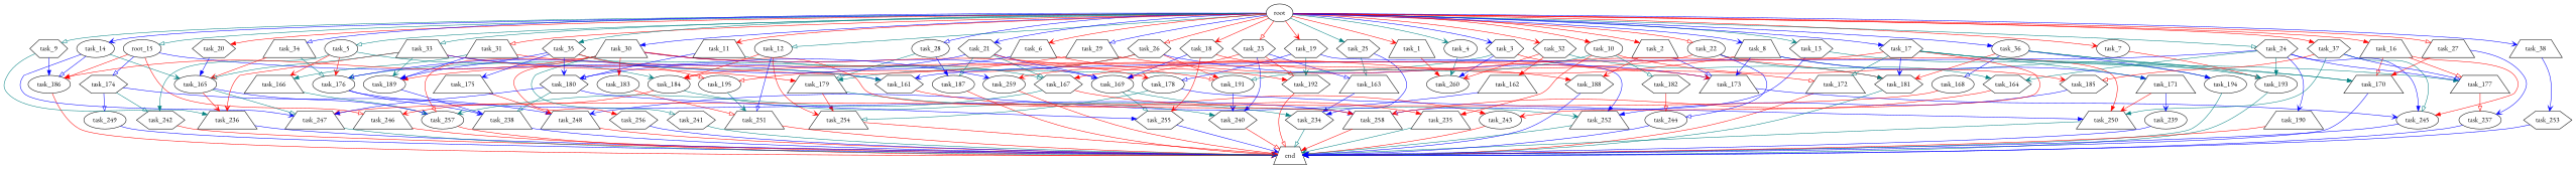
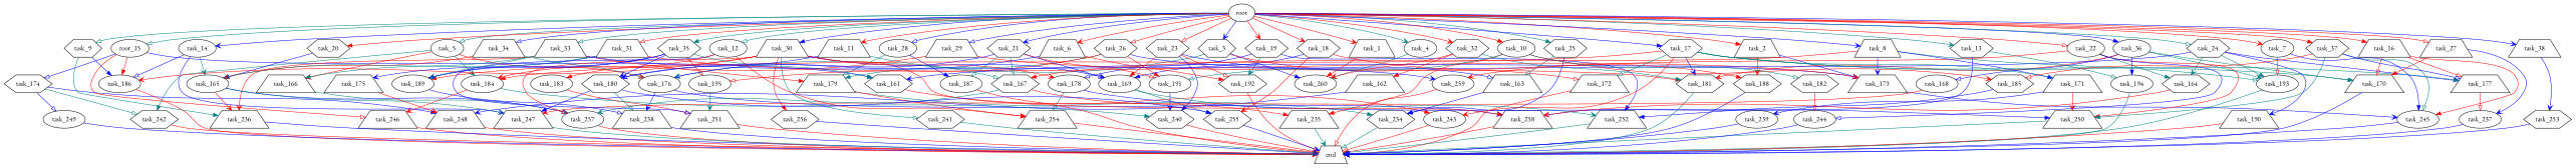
  digraph {
    fontname="EB Garamond"
    node [fontname="EB Garamond" shape=trapezium]
    edge [arrowhead=vee color=red fontname="EB Garamond"]
    task_162
    task_248
    end
    task_189 [shape=ellipse]
    task_238
    task_260 [shape=ellipse]
    task_240 [shape=hexagon]
    n8 [label=root_15 shape=ellipse]
    task_161 [shape=hexagon]
    task_174 [shape=hexagon]
    task_186 [shape=ellipse]
    task_246
    task_243 [shape=ellipse]
    task_249 [shape=ellipse]
    task_242 [shape=hexagon]
    task_7 [shape=ellipse]
    task_193 [shape=ellipse]
    task_245 [shape=ellipse]
    task_9 [shape=hexagon]
    task_236
    task_234 [shape=hexagon]
    task_163
    task_183 [shape=ellipse]
    task_251
    task_4 [shape=ellipse]
    task_179
    task_254
    task_257 [shape=ellipse]
    task_166
    task_13 [shape=hexagon]
    task_194 [shape=ellipse]
    task_258
    task_14 [shape=ellipse]
    task_165 [shape=ellipse]
    task_247
    task_253 [shape=hexagon]
    task_3 [shape=hexagon]
    task_172
    task_176 [shape=ellipse]
    task_235
    task_5 [shape=ellipse]
    task_184 [shape=ellipse]
    task_192 [shape=hexagon]
    task_169 [shape=ellipse]
    task_255 [shape=hexagon]
    task_252
    task_20 [shape=hexagon]
    task_26 [shape=hexagon]
    task_191 [shape=ellipse]
    task_195 [shape=ellipse]
    task_173
    task_28 [shape=ellipse]
    task_187 [shape=ellipse]
    task_19 [shape=hexagon]
    task_178 [shape=ellipse]
    task_250
    task_175
    task_2
    task_188 [shape=hexagon]
    task_185 [shape=hexagon]
    task_25 [shape=hexagon]
    task_190
    task_36 [shape=ellipse]
    task_170
    task_168 [shape=ellipse]
    task_181 [shape=hexagon]
    task_31
    task_23 [shape=hexagon]
    task_164 [shape=hexagon]
    task_237 [shape=ellipse]
    task_29
    task_1
    task_30
    task_256 [shape=hexagon]
    task_241 [shape=hexagon]
    task_239 [shape=ellipse]
    task_171
    task_244 [shape=ellipse]
    task_24 [shape=hexagon]
    task_177
    task_18 [shape=hexagon]
    task_167 [shape=hexagon]
    task_32 [shape=hexagon]
    task_12 [shape=ellipse]
    task_22 [shape=ellipse]
    task_259 [shape=ellipse]
    task_21 [shape=hexagon]
    task_16
    task_8
    task_34
    task_180 [shape=hexagon]
    root [shape=ellipse]
    task_17 [shape=hexagon]
    task_10 [shape=ellipse]
    task_27
    task_6
    task_37 [shape=hexagon]
    task_35 [shape=hexagon]
    task_33
    task_38
    task_11
    task_182 [shape=hexagon]
    task_162 -> task_248 [color=blue]
    task_248 -> end
    task_189 -> task_238 [arrowhead=onormal color=blue]
    task_238 -> end [arrowhead=onormal color=blue]
    task_240 -> end [arrowhead=onormal]
    n8 -> task_161 [arrowhead=normal color=blue]
    n8 -> task_174 [arrowhead=onormal color=blue]
    n8 -> task_186 [arrowhead=normal]
    n8 -> task_246 [arrowhead=onormal]
    task_161 -> task_243 [arrowhead=normal]
    task_174 -> task_248 [arrowhead=normal color=blue]
    task_174 -> task_249 [arrowhead=onormal color=blue]
    task_174 -> task_242 [arrowhead=onormal color=teal]
    task_186 -> end [arrowhead=normal]
    task_246 -> end [arrowhead=onormal]
    task_243 -> end [arrowhead=onormal]
    task_249 -> end [arrowhead=normal color=blue]
    task_242 -> end [arrowhead=normal]
    task_7 -> task_193 [arrowhead=onormal]
-   task_24 -> task_245 [arrowhead=normal color=blue]
+   task_7 -> task_245 [arrowhead=normal color=blue]
    task_193 -> end [arrowhead=normal color=teal]
    task_245 -> end [color=blue]
    task_9 -> task_186 [arrowhead=normal color=blue]
    task_9 -> task_236 [arrowhead=normal color=teal]
    task_236 -> end [arrowhead=onormal color=blue]
    task_234 -> end [arrowhead=onormal color=teal]
    task_163 -> task_234 [arrowhead=normal color=blue]
    task_183 -> task_251 [arrowhead=onormal]
    task_251 -> end [arrowhead=normal]
    task_4 -> task_260 [color=teal]
    task_179 -> task_234 [arrowhead=normal color=teal]
    task_179 -> task_254 [arrowhead=normal]
    task_254 -> end [arrowhead=normal]
    task_257 -> end
    task_166 -> task_257 [color=teal]
    task_13 -> task_194 [arrowhead=onormal color=teal]
    task_13 -> task_258 [arrowhead=onormal color=blue]
    task_194 -> end [arrowhead=onormal color=teal]
    task_258 -> end [arrowhead=normal]
    task_14 -> task_186 [arrowhead=onormal color=blue]
    task_14 -> task_165 [color=teal]
    task_14 -> task_247 [color=blue]
    task_165 -> task_236
    task_165 -> task_257 [arrowhead=onormal color=blue]
    task_165 -> task_247 [arrowhead=onormal color=teal]
    task_247 -> end [arrowhead=onormal color=teal]
    task_253 -> end [color=blue]
    task_3 -> task_260 [arrowhead=normal color=blue]
    task_3 -> task_172 [arrowhead=onormal]
    task_3 -> task_176 [color=teal]
    task_172 -> end [arrowhead=onormal]
    task_176 -> task_238 [color=blue]
    task_176 -> task_258 [color=blue]
    task_235 -> end [color=teal]
    task_5 -> task_242 [arrowhead=normal color=teal]
    task_5 -> task_166
    task_5 -> task_176
    task_5 -> task_184 [color=teal]
    task_184 -> task_240 [arrowhead=normal color=teal]
    task_184 -> task_246
    task_192 -> end [arrowhead=onormal]
    task_169 -> task_255 [arrowhead=onormal color=teal]
    task_169 -> task_252 [color=teal]
    task_255 -> end [color=blue]
    task_252 -> end [arrowhead=onormal color=teal]
    task_20 -> task_165 [arrowhead=normal color=blue]
    task_26 -> task_179 [arrowhead=normal color=teal]
    task_26 -> task_191 [arrowhead=normal]
    task_26 -> task_195 [arrowhead=onormal]
    task_26 -> task_173 [color=blue]
    task_191 -> task_240 [color=blue]
    task_195 -> task_251 [color=teal]
    task_173 -> task_245 [color=blue]
    task_28 -> task_179 [arrowhead=onormal color=teal]
    task_28 -> task_187 [arrowhead=normal color=blue]
    task_187 -> end
    task_19 -> task_192 [color=teal]
    task_19 -> task_252 [arrowhead=normal color=blue]
    task_19 -> task_178 [arrowhead=onormal color=blue]
    task_178 -> task_254 [arrowhead=onormal color=teal]
    task_178 -> task_250 [arrowhead=normal color=blue]
    task_250 -> end [arrowhead=onormal color=teal]
    task_175 -> task_248
    task_2 -> task_173 [arrowhead=onormal color=blue]
    task_2 -> task_188
    task_188 -> end [color=blue]
    task_185 -> task_252 [arrowhead=normal color=blue]
    task_25 -> task_234 [arrowhead=normal color=blue]
    task_25 -> task_163 [arrowhead=onormal color=teal]
    task_190 -> end [arrowhead=normal]
    task_36 -> task_193 [color=teal]
    task_36 -> task_194 [arrowhead=normal color=blue]
    task_36 -> task_170 [arrowhead=onormal color=teal]
    task_36 -> task_168 [arrowhead=onormal color=blue]
    task_36 -> task_181
    task_170 -> end [color=blue]
    task_168 -> task_247
    task_181 -> end [arrowhead=normal color=teal]
    task_31 -> task_189 [color=blue]
    task_31 -> task_166 [arrowhead=normal color=teal]
    task_31 -> task_173
    task_23 -> task_240 [arrowhead=normal color=blue]
    task_23 -> task_163 [arrowhead=onormal color=blue]
    task_23 -> task_192 [arrowhead=onormal]
    task_23 -> task_169 [arrowhead=normal]
    task_164 -> task_258
    task_237 -> end [arrowhead=normal color=blue]
    task_29 -> task_189 [arrowhead=normal]
    task_29 -> task_181 [arrowhead=normal]
    task_1 -> task_260 [arrowhead=normal]
    task_30 -> task_186
    task_30 -> task_183 [arrowhead=normal]
    task_30 -> task_257 [arrowhead=onormal]
    task_30 -> task_258 [arrowhead=normal]
    task_30 -> task_169 [color=blue]
    task_30 -> task_178
    task_30 -> task_256 [arrowhead=normal]
    task_30 -> task_241 [arrowhead=onormal color=teal]
    task_256 -> end [color=blue]
    task_241 -> end [arrowhead=onormal color=teal]
    task_239 -> end [color=blue]
    task_171 -> task_250
    task_171 -> task_239 [color=blue]
    task_244 -> end [color=blue]
    task_24 -> task_161 [color=blue]
    task_24 -> task_193 [arrowhead=normal color=teal]
    task_24 -> task_190 [color=blue]
    task_24 -> task_164 [color=teal]
    task_24 -> task_177 [arrowhead=onormal color=blue]
    task_177 -> task_237 [arrowhead=onormal]
    task_18 -> task_169 [arrowhead=normal color=blue]
    task_18 -> task_255
    task_18 -> task_188 [arrowhead=normal]
    task_167 -> task_257 [color=teal]
    task_167 -> task_235 [arrowhead=normal]
    task_32 -> task_162 [arrowhead=normal]
    task_32 -> task_260
    task_32 -> task_181 [arrowhead=normal color=teal]
    task_12 -> task_251 [arrowhead=onormal color=blue]
    task_12 -> task_254
    task_12 -> task_184
    task_22 -> task_250 [arrowhead=normal]
    task_22 -> task_164 [arrowhead=normal color=teal]
    task_22 -> task_244 [arrowhead=onormal color=blue]
    task_22 -> task_259
    task_259 -> end [arrowhead=onormal]
    task_21 -> task_176 [arrowhead=onormal color=blue]
    task_21 -> task_169 [arrowhead=onormal color=blue]
    task_21 -> task_191 [arrowhead=onormal]
    task_21 -> task_187 [arrowhead=onormal color=teal]
    task_21 -> task_167 [arrowhead=onormal color=teal]
    task_16 -> task_245 [arrowhead=normal]
    task_16 -> task_170 [arrowhead=onormal]
    task_16 -> task_177 [arrowhead=onormal]
    task_8 -> task_193 [arrowhead=onormal color=teal]
    task_8 -> task_173 [color=blue]
    task_8 -> task_171 [arrowhead=normal color=blue]
    task_8 -> task_167 [arrowhead=normal]
    task_34 -> task_165
    task_34 -> task_176 [arrowhead=onormal color=teal]
    task_180 -> task_238 [arrowhead=onormal color=teal]
    task_180 -> task_247 [arrowhead=normal color=blue]
    task_180 -> task_255 [arrowhead=normal color=blue]
    root -> n8 [arrowhead=onormal color=teal]
    root -> task_7
    root -> task_9 [arrowhead=onormal color=teal]
    root -> task_4 [color=teal]
    root -> task_13 [color=teal]
    root -> task_14 [color=blue]
    root -> task_3 [color=blue]
    root -> task_5 [arrowhead=onormal color=teal]
    root -> task_20 [arrowhead=normal]
    root -> task_26 [arrowhead=onormal]
    root -> task_28 [arrowhead=onormal color=blue]
    root -> task_19
    root -> task_2 [arrowhead=normal]
    root -> task_25 [arrowhead=normal color=teal]
    root -> task_36 [arrowhead=normal color=blue]
    root -> task_31 [arrowhead=onormal]
    root -> task_23 [arrowhead=onormal]
    root -> task_29 [arrowhead=onormal color=blue]
    root -> task_1
    root -> task_30 [arrowhead=normal color=blue]
    root -> task_24 [arrowhead=onormal color=teal]
    root -> task_18
    root -> task_32
    root -> task_12 [arrowhead=onormal color=teal]
    root -> task_22 [arrowhead=onormal]
    root -> task_21 [color=blue]
    root -> task_16 [arrowhead=normal]
    root -> task_8 [color=blue]
    root -> task_34 [arrowhead=onormal color=blue]
    root -> task_17 [arrowhead=normal color=blue]
    root -> task_10 [arrowhead=normal]
    root -> task_27 [arrowhead=onormal]
    root -> task_6
    root -> task_37 [arrowhead=normal]
    root -> task_35 [arrowhead=normal color=teal]
    root -> task_33 [arrowhead=onormal color=teal]
    root -> task_38 [color=blue]
    root -> task_11
    task_17 -> task_243
    task_17 -> task_172 [arrowhead=onormal color=teal]
    task_17 -> task_184 [arrowhead=normal]
    task_17 -> task_170 [arrowhead=normal color=teal]
    task_17 -> task_181 [color=blue]
    task_17 -> task_171 [arrowhead=onormal color=teal]
    task_17 -> task_177 [arrowhead=normal color=teal]
    task_10 -> task_235 [arrowhead=normal]
    task_10 -> task_191 [arrowhead=onormal color=teal]
    task_10 -> task_185
    task_10 -> task_182 [arrowhead=onormal color=teal]
    task_27 -> task_170 [arrowhead=normal]
    task_27 -> task_237 [color=blue]
    task_6 -> task_192 [arrowhead=normal]
    task_6 -> task_180 [color=blue]
    task_37 -> task_245 [arrowhead=onormal color=teal]
    task_37 -> task_250 [arrowhead=normal color=teal]
    task_37 -> task_185 [arrowhead=onormal]
    task_37 -> task_177 [arrowhead=onormal color=blue]
    task_35 -> task_189 [arrowhead=normal color=blue]
    task_35 -> task_161 [arrowhead=normal color=teal]
    task_35 -> task_195 [arrowhead=onormal]
    task_35 -> task_175 [color=blue]
    task_35 -> task_180 [color=blue]
    task_33 -> task_189 [color=teal]
    task_33 -> task_236
    task_33 -> task_179 [arrowhead=normal]
    task_33 -> task_165 [arrowhead=onormal color=teal]
    task_33 -> task_259 [color=blue]
    task_38 -> task_253 [color=blue]
    task_11 -> task_167 [arrowhead=onormal color=teal]
    task_11 -> task_180 [arrowhead=onormal color=blue]
    task_182 -> task_244 [arrowhead=onormal]
  }
